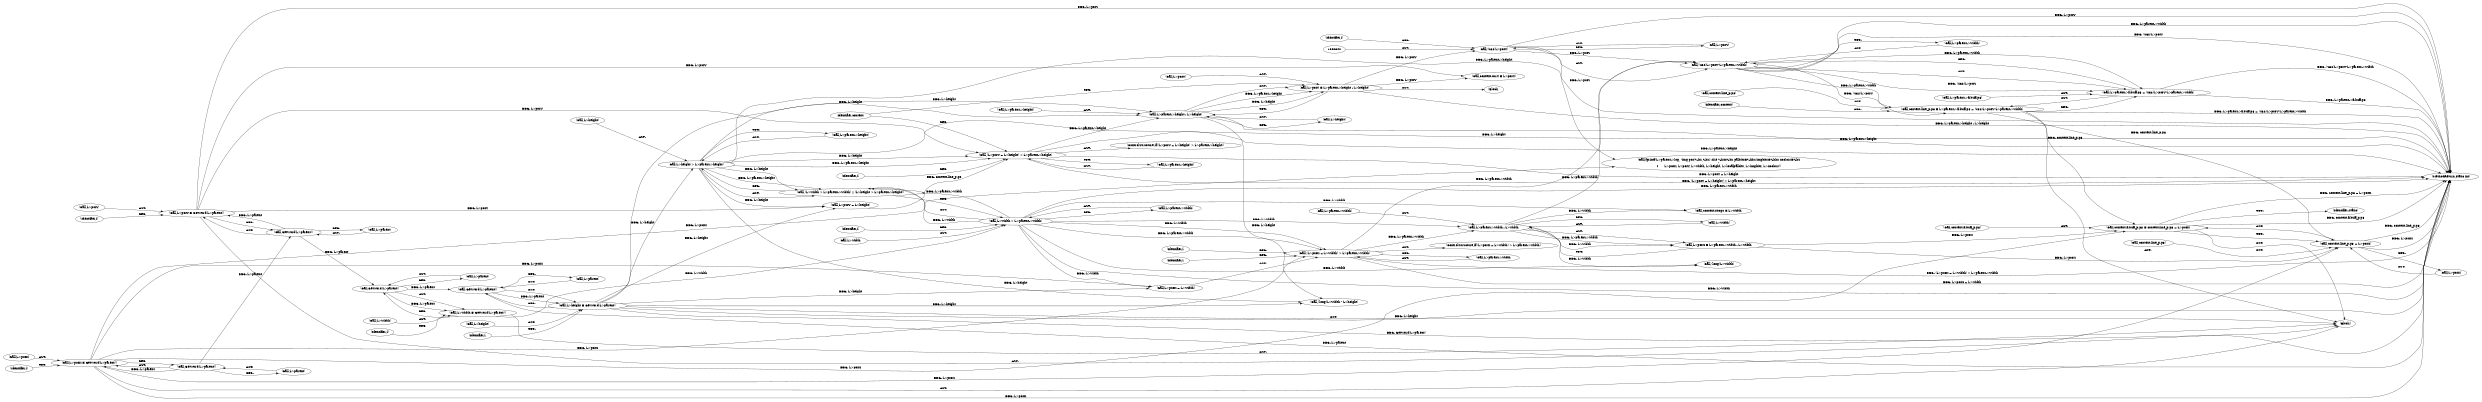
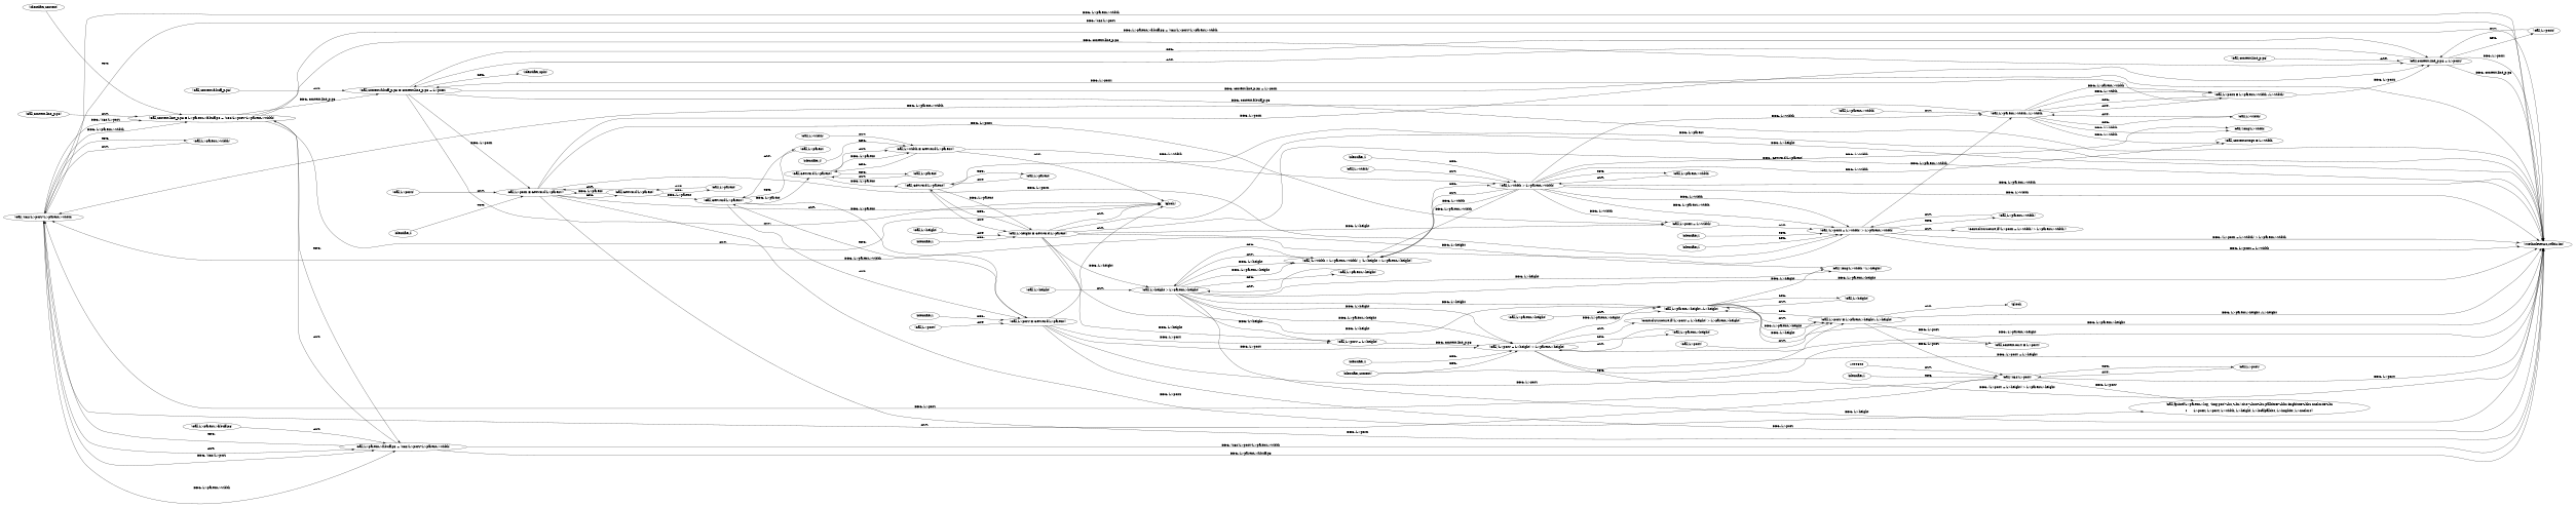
  digraph {
    rankdir=LR
    n1 [label="(Call,(u32)i->posY*i->parent->width)"]
    n2 [label="(Call,context.line_p.p8 = i->parent->frbuff.p8 + (u32)i->posY*i->parent->width)"]
    n3 [label="(Call,i->parent->frbuff.p8 + (u32)i->posY*i->parent->width)"]
    n4 [label="(MethodReturn,static int)"]
    n5 [label="(Call,i->parent->width)"]
    n6 [label="(Block,)"]
    n7 [label="(Call,context.frbuff_p.p8 = context.line_p.p8 + i->posX)"]
    n8 [label="(Call,context.line_p.p8 + i->posX)"]
    n9 [label="(Call,(u32)i->posY)"]
    n10 [label="(Call,i->posY)"]
    n11 [label="(Call,fprintf(i->parent->log, \"img pos(%hu,%hu) size %hux%hu palbits=%hhu imgbits=%hhu ncolors=%hu\n\",\n\t       i->posX, i->posY, i->width, i->height, i->localpalbits, i->imgbits, i->ncolors))"]
    n12 [label="(Call,i->posY = i->parent->height - i->height)"]
    n13 [label="(Call,i->parent->height - i->height)"]
    n14 [label="(Call,context.curY = i->posY)"]
    n15 [label="(Block,)"]
    n16 [label="(Call,i->height)"]
    n17 [label="(Call,(long)i->width * i->height)"]
    n18 [label="(Call,(i->posY + i->height) > i->parent->height)"]
    n19 [label="(ControlStructure,if((i->posY + i->height) > i->parent->height))"]
    n20 [label="(Call,i->parent->height)"]
    n21 [label="(Call,i->posY = GetWord(i->parent))"]
    n22 [label="(Call,GetWord(i->parent))"]
    n23 [label="(Call,i->posY + i->height)"]
    n24 [label="(Call,GetWord(i->parent))"]
    n25 [label="(Call,i->parent)"]
    n26 [label="(Call,GetWord(i->parent))"]
    n27 [label="(Call,i->width = GetWord(i->parent))"]
    n28 [label="(Call,i->parent)"]
    n29 [label="(Call,GetWord(i->parent))"]
    n30 [label="(Call,i->posX = GetWord(i->parent))"]
    n31 [label="(Call,i->parent)"]
    n32 [label="(Call,(i->posX + i->width) > i->parent->width)"]
    n33 [label="(Call,i->posX + i->width)"]
    n34 [label="(Call,i->height = GetWord(i->parent))"]
    n35 [label="(Call,i->height > i->parent->height)"]
    n36 [label="(Call,i->parent)"]
    n37 [label="(Call,i->parent->height)"]
    n38 [label="(Call,(i->width > i->parent->width) || (i->height > i->parent->height))"]
    n39 [label="(Call,i->width > i->parent->width)"]
    n40 [label="(Call,i->parent->width - i->width)"]
    n41 [label="(ControlStructure,if((i->posX + i->width) > i->parent->width))"]
    n42 [label="(Call,i->parent->width)"]
    n43 [label="(Call,(long)i->width)"]
    n44 [label="(Call,context.Xtogo = i->width)"]
    n45 [label="(Call,i->posX = i->parent->width - i->width)"]
    n46 [label="(Call,i->width)"]
-   n47 [label="(Identifier,static)"]
+   n47 [label="(Identifier,npix)"]
    n48 [label="(Call,i->posX)"]
    n49 [label="(Call,i->parent->width)"]
    n50 [label="(Call,i->posY)"]
    n51 [label="(Call,i->parent->frbuff.p8)"]
    n52 [label="(Identifier,i)"]
    n53 [label="(Call,context.line_p.p8)"]
    n54 [label="(Identifier,i)"]
    n55 [label="(Call,i->posY)"]
    n56 [label="(Call,context.line_p.p8)"]
    n57 [label="(Call,i->height)"]
    n58 [label="(Identifier,i)"]
    n59 [label="(Identifier,i)"]
    n60 [label="(Identifier,i)"]
    n61 [label="(Call,i->height)"]
    n62 [label="(Identifier,i)"]
    n63 [label="(Call,i->width)"]
    n64 [label="(Call,i->posX)"]
    n65 [label="(Identifier,context)"]
    n66 [label="(Call,context.frbuff_p.p8)"]
    n67 [label="(Identifier,i)"]
    n68 [label="(Identifier,i)"]
    n69 [label="(Identifier,context)"]
    n70 [label="(Call,i->parent->height)"]
    n71 [label="(Call,i->width)"]
    n72 [label="(Identifier,i)"]
    n73 [label="(Call,i->parent->width)"]
    1000342
    n1 -> n2 [label="DDG: (u32)i->posY"]
    n1 -> n2 [label="DDG: i->parent->width"]
    n1 -> n3 [label="AST: "]
    n1 -> n3 [label="DDG: (u32)i->posY"]
    n1 -> n3 [label="DDG: i->parent->width"]
    n1 -> n4 [label="DDG: i->parent->width"]
    n1 -> n4 [label="DDG: (u32)i->posY"]
    n1 -> n5 [label="CFG: "]
    n2 -> n3 [label="CFG: "]
    n2 -> n4 [label="DDG: i->parent->frbuff.p8 + (u32)i->posY*i->parent->width"]
    n2 -> n6 [label="AST: "]
    n2 -> n7 [label="DDG: context.line_p.p8"]
    n2 -> n8 [label="DDG: context.line_p.p8"]
    n3 -> n1 [label="CFG: "]
    n3 -> n2 [label="AST: "]
    n3 -> n4 [label="DDG: i->parent->frbuff.p8"]
    n3 -> n4 [label="DDG: (u32)i->posY*i->parent->width"]
    n5 -> n1 [label="AST: "]
    n7 -> n4 [label="DDG: context.line_p.p8 + i->posX"]
    n7 -> n4 [label="DDG: context.frbuff_p.p8"]
    n7 -> n6 [label="AST: "]
    n7 -> n8 [label="CFG: "]
    n7 -> n47 [label="CFG: "]
    n8 -> n4 [label="DDG: context.line_p.p8"]
    n8 -> n4 [label="DDG: i->posX"]
    n8 -> n7 [label="AST: "]
    n8 -> n48 [label="CFG: "]
    n9 -> n1 [label="AST: "]
    n9 -> n1 [label="DDG: i->posY"]
    n9 -> n4 [label="DDG: i->posY"]
    n9 -> n10 [label="CFG: "]
    n9 -> n11 [label="DDG: i->posY"]
    n10 -> n9 [label="AST: "]
    n12 -> n4 [label="DDG: i->parent->height - i->height"]
    n12 -> n9 [label="DDG: i->posY"]
    n12 -> n13 [label="CFG: "]
    n12 -> n14 [label="DDG: i->posY"]
    n12 -> n15 [label="AST: "]
    n13 -> n4 [label="DDG: i->parent->height"]
    n13 -> n12 [label="AST: "]
    n13 -> n12 [label="DDG: i->parent->height"]
    n13 -> n12 [label="DDG: i->height"]
    n13 -> n16 [label="CFG: "]
    n13 -> n17 [label="DDG: i->height"]
    n16 -> n13 [label="AST: "]
    n18 -> n4 [label="DDG: i->parent->height"]
    n18 -> n4 [label="DDG: i->posY + i->height"]
    n18 -> n4 [label="DDG: (i->posY + i->height) > i->parent->height"]
    n18 -> n13 [label="DDG: i->parent->height"]
    n18 -> n19 [label="AST: "]
    n18 -> n20 [label="CFG: "]
    n20 -> n18 [label="AST: "]
    n21 -> n4 [label="DDG: i->posY"]
    n21 -> n6 [label="AST: "]
    n21 -> n14 [label="DDG: i->posY"]
    n21 -> n18 [label="DDG: i->posY"]
    n21 -> n22 [label="CFG: "]
    n21 -> n23 [label="DDG: i->posY"]
    n22 -> n21 [label="AST: "]
    n22 -> n21 [label="DDG: i->parent"]
    n22 -> n24 [label="DDG: i->parent"]
    n22 -> n25 [label="CFG: "]
    n23 -> n18 [label="DDG: context.line_p.p8"]
    n24 -> n26 [label="DDG: i->parent"]
    n24 -> n27 [label="AST: "]
    n24 -> n27 [label="DDG: i->parent"]
    n24 -> n28 [label="CFG: "]
    n25 -> n22 [label="AST: "]
    n26 -> n4 [label="DDG: i->parent"]
    n26 -> n34 [label="AST: "]
    n26 -> n34 [label="DDG: i->parent"]
    n26 -> n36 [label="CFG: "]
    n27 -> n6 [label="AST: "]
    n27 -> n24 [label="CFG: "]
    n27 -> n39 [label="DDG: i->width"]
    n28 -> n24 [label="AST: "]
    n29 -> n22 [label="DDG: i->parent"]
    n29 -> n30 [label="AST: "]
    n29 -> n30 [label="DDG: i->parent"]
    n29 -> n31 [label="CFG: "]
    n30 -> n4 [label="DDG: i->posX"]
    n30 -> n6 [label="AST: "]
-   n30 -> n7 [label="DDG: i->posX"]
+   n7 -> n30 [label="DDG: i->posX"]
    n30 -> n8 [label="DDG: i->posX"]
    n30 -> n11 [label="DDG: i->posX"]
    n30 -> n29 [label="CFG: "]
    n30 -> n32 [label="DDG: i->posX"]
    n30 -> n33 [label="DDG: i->posX"]
    n31 -> n29 [label="AST: "]
    n32 -> n1 [label="DDG: i->parent->width"]
    n32 -> n4 [label="DDG: (i->posX + i->width) > i->parent->width"]
    n32 -> n4 [label="DDG: i->posX + i->width"]
    n32 -> n40 [label="DDG: i->parent->width"]
    n32 -> n41 [label="AST: "]
    n32 -> n42 [label="CFG: "]
    n33 -> n32 [label="AST: "]
    n34 -> n4 [label="DDG: i->height"]
    n34 -> n4 [label="DDG: GetWord(i->parent)"]
    n34 -> n6 [label="AST: "]
    n34 -> n13 [label="DDG: i->height"]
    n34 -> n17 [label="DDG: i->height"]
    n34 -> n23 [label="DDG: i->height"]
    n34 -> n26 [label="CFG: "]
    n34 -> n33 [label="DDG: i->height"]
    n34 -> n35 [label="DDG: i->height"]
    n35 -> n4 [label="DDG: i->parent->height"]
    n35 -> n4 [label="DDG: i->height"]
    n35 -> n13 [label="DDG: i->height"]
    n35 -> n17 [label="DDG: i->height"]
    n35 -> n18 [label="DDG: i->height"]
    n35 -> n18 [label="DDG: i->parent->height"]
    n35 -> n23 [label="DDG: i->height"]
    n35 -> n37 [label="CFG: "]
    n35 -> n38 [label="AST: "]
    n35 -> n38 [label="DDG: i->height"]
    n35 -> n38 [label="DDG: i->parent->height"]
    n36 -> n26 [label="AST: "]
    n37 -> n35 [label="AST: "]
    n38 -> n35 [label="CFG: "]
    n38 -> n39 [label="CFG: "]
    n39 -> n4 [label="DDG: i->parent->width"]
    n39 -> n4 [label="DDG: i->width"]
    n39 -> n32 [label="DDG: i->width"]
    n39 -> n32 [label="DDG: i->parent->width"]
    n39 -> n33 [label="DDG: i->width"]
    n39 -> n38 [label="AST: "]
    n39 -> n38 [label="DDG: i->width"]
    n39 -> n38 [label="DDG: i->parent->width"]
    n39 -> n40 [label="DDG: i->width"]
    n39 -> n43 [label="DDG: i->width"]
    n39 -> n44 [label="DDG: i->width"]
    n39 -> n49 [label="CFG: "]
    n40 -> n1 [label="DDG: i->parent->width"]
    n40 -> n43 [label="DDG: i->width"]
    n40 -> n44 [label="DDG: i->width"]
    n40 -> n45 [label="AST: "]
    n40 -> n45 [label="DDG: i->parent->width"]
    n40 -> n45 [label="DDG: i->width"]
    n40 -> n46 [label="CFG: "]
    n42 -> n32 [label="AST: "]
    n45 -> n7 [label="DDG: i->posX"]
    n45 -> n8 [label="DDG: i->posX"]
    n45 -> n40 [label="CFG: "]
    n46 -> n40 [label="AST: "]
    n48 -> n8 [label="AST: "]
    n49 -> n39 [label="AST: "]
    n50 -> n12 [label="AST: "]
    n51 -> n3 [label="AST: "]
    n52 -> n32 [label="CFG: "]
    n53 -> n8 [label="AST: "]
    n54 -> n18 [label="CFG: "]
    n55 -> n21 [label="AST: "]
    n56 -> n2 [label="AST: "]
    n57 -> n34 [label="AST: "]
    n58 -> n39 [label="CFG: "]
    n59 -> n9 [label="CFG: "]
    n60 -> n32 [label="CFG: "]
    n61 -> n35 [label="AST: "]
    n62 -> n34 [label="CFG: "]
    n63 -> n27 [label="AST: "]
    n64 -> n30 [label="AST: "]
    n65 -> n2 [label="CFG: "]
    n66 -> n7 [label="AST: "]
    n67 -> n27 [label="CFG: "]
    n68 -> n30 [label="CFG: "]
    n69 -> n12 [label="CFG: "]
    n69 -> n18 [label="CFG: "]
    n70 -> n13 [label="AST: "]
    n71 -> n39 [label="AST: "]
    n72 -> n21 [label="CFG: "]
    n73 -> n40 [label="AST: "]
    1000342 -> n9 [label="AST: "]
  }
